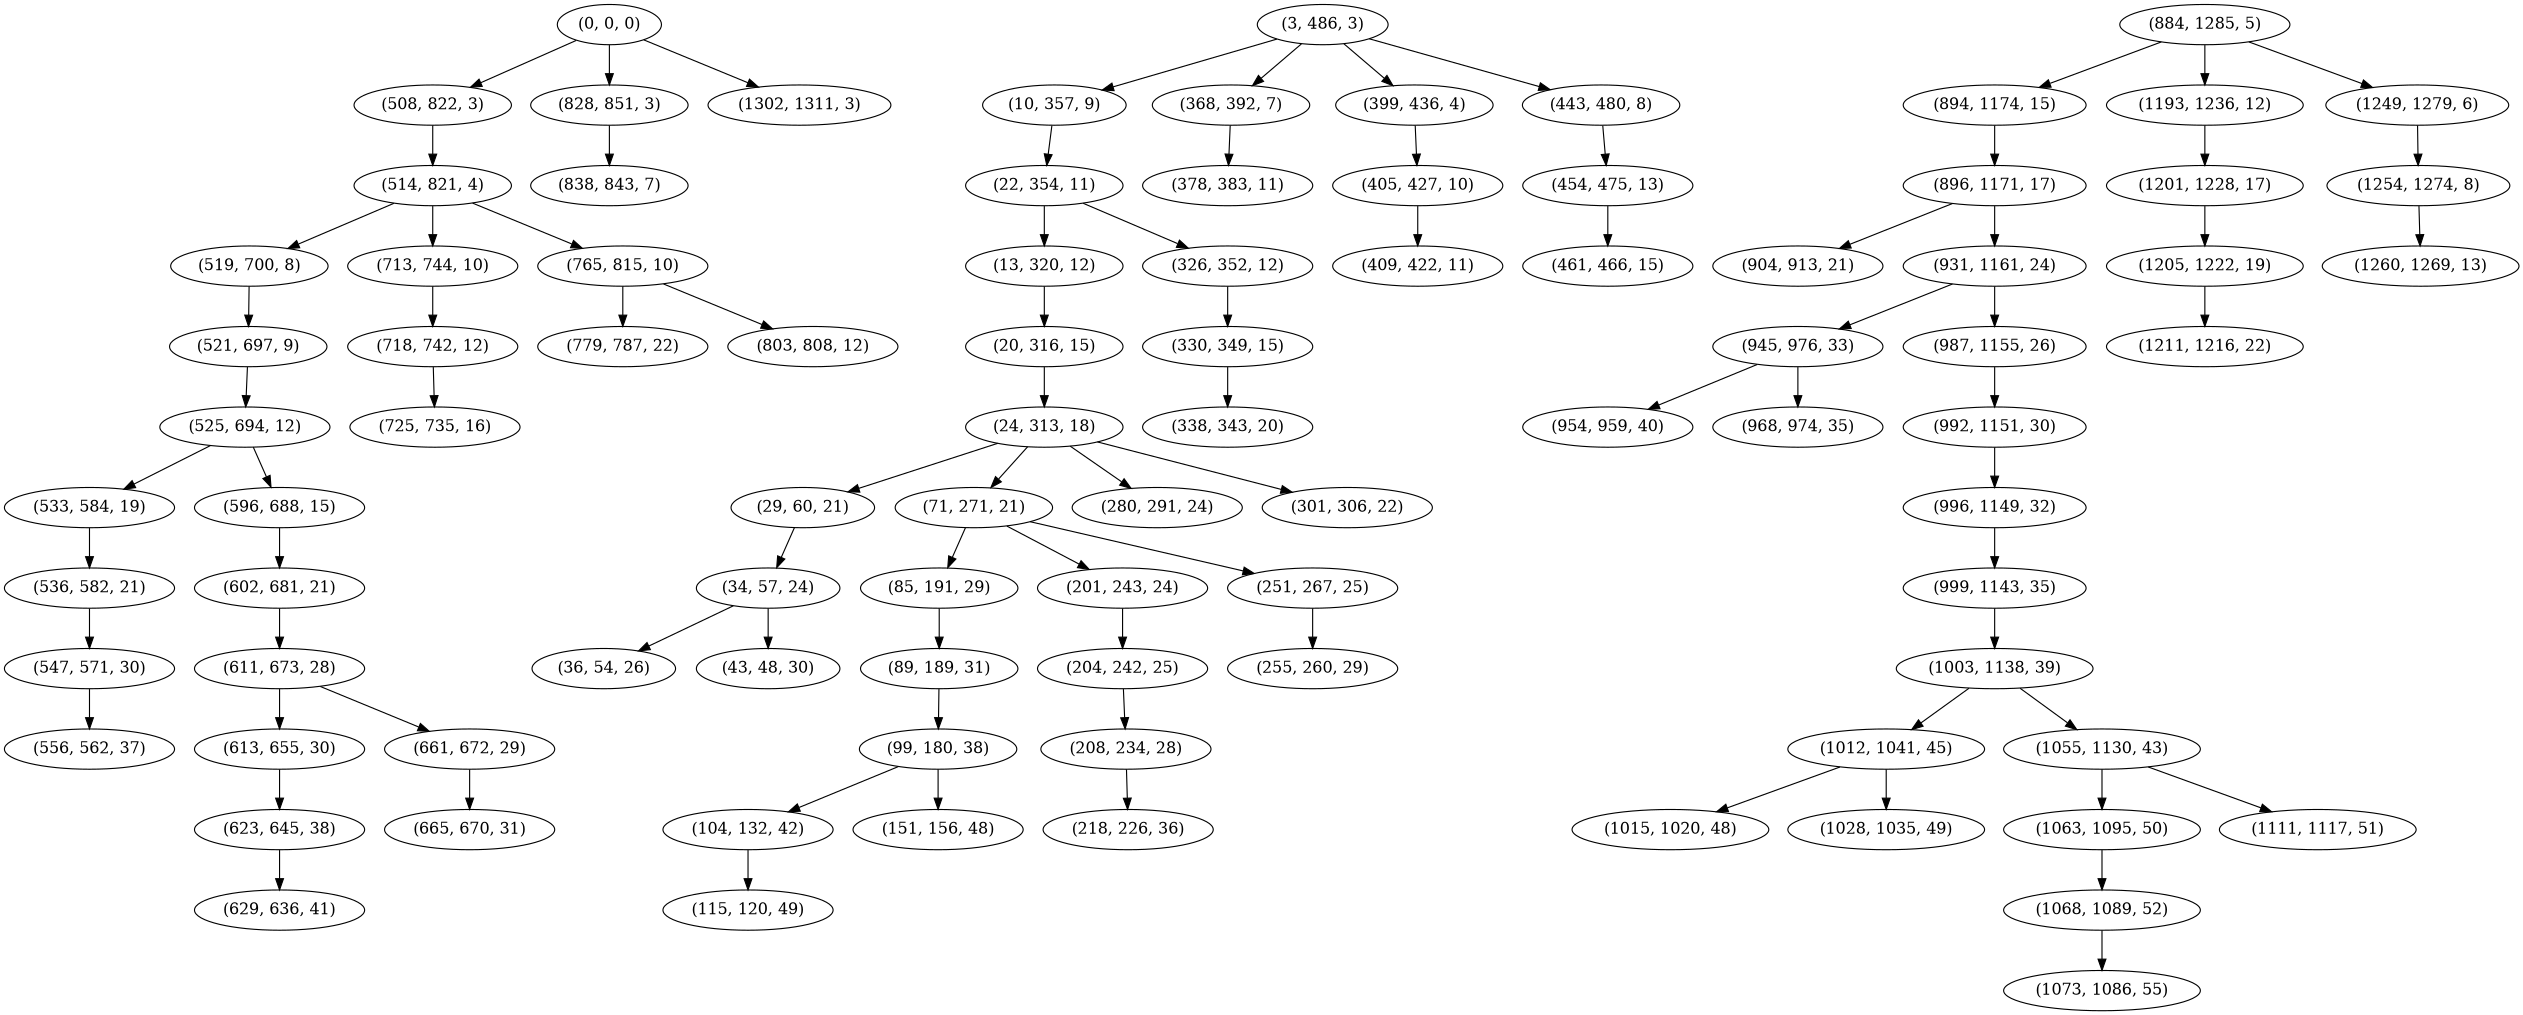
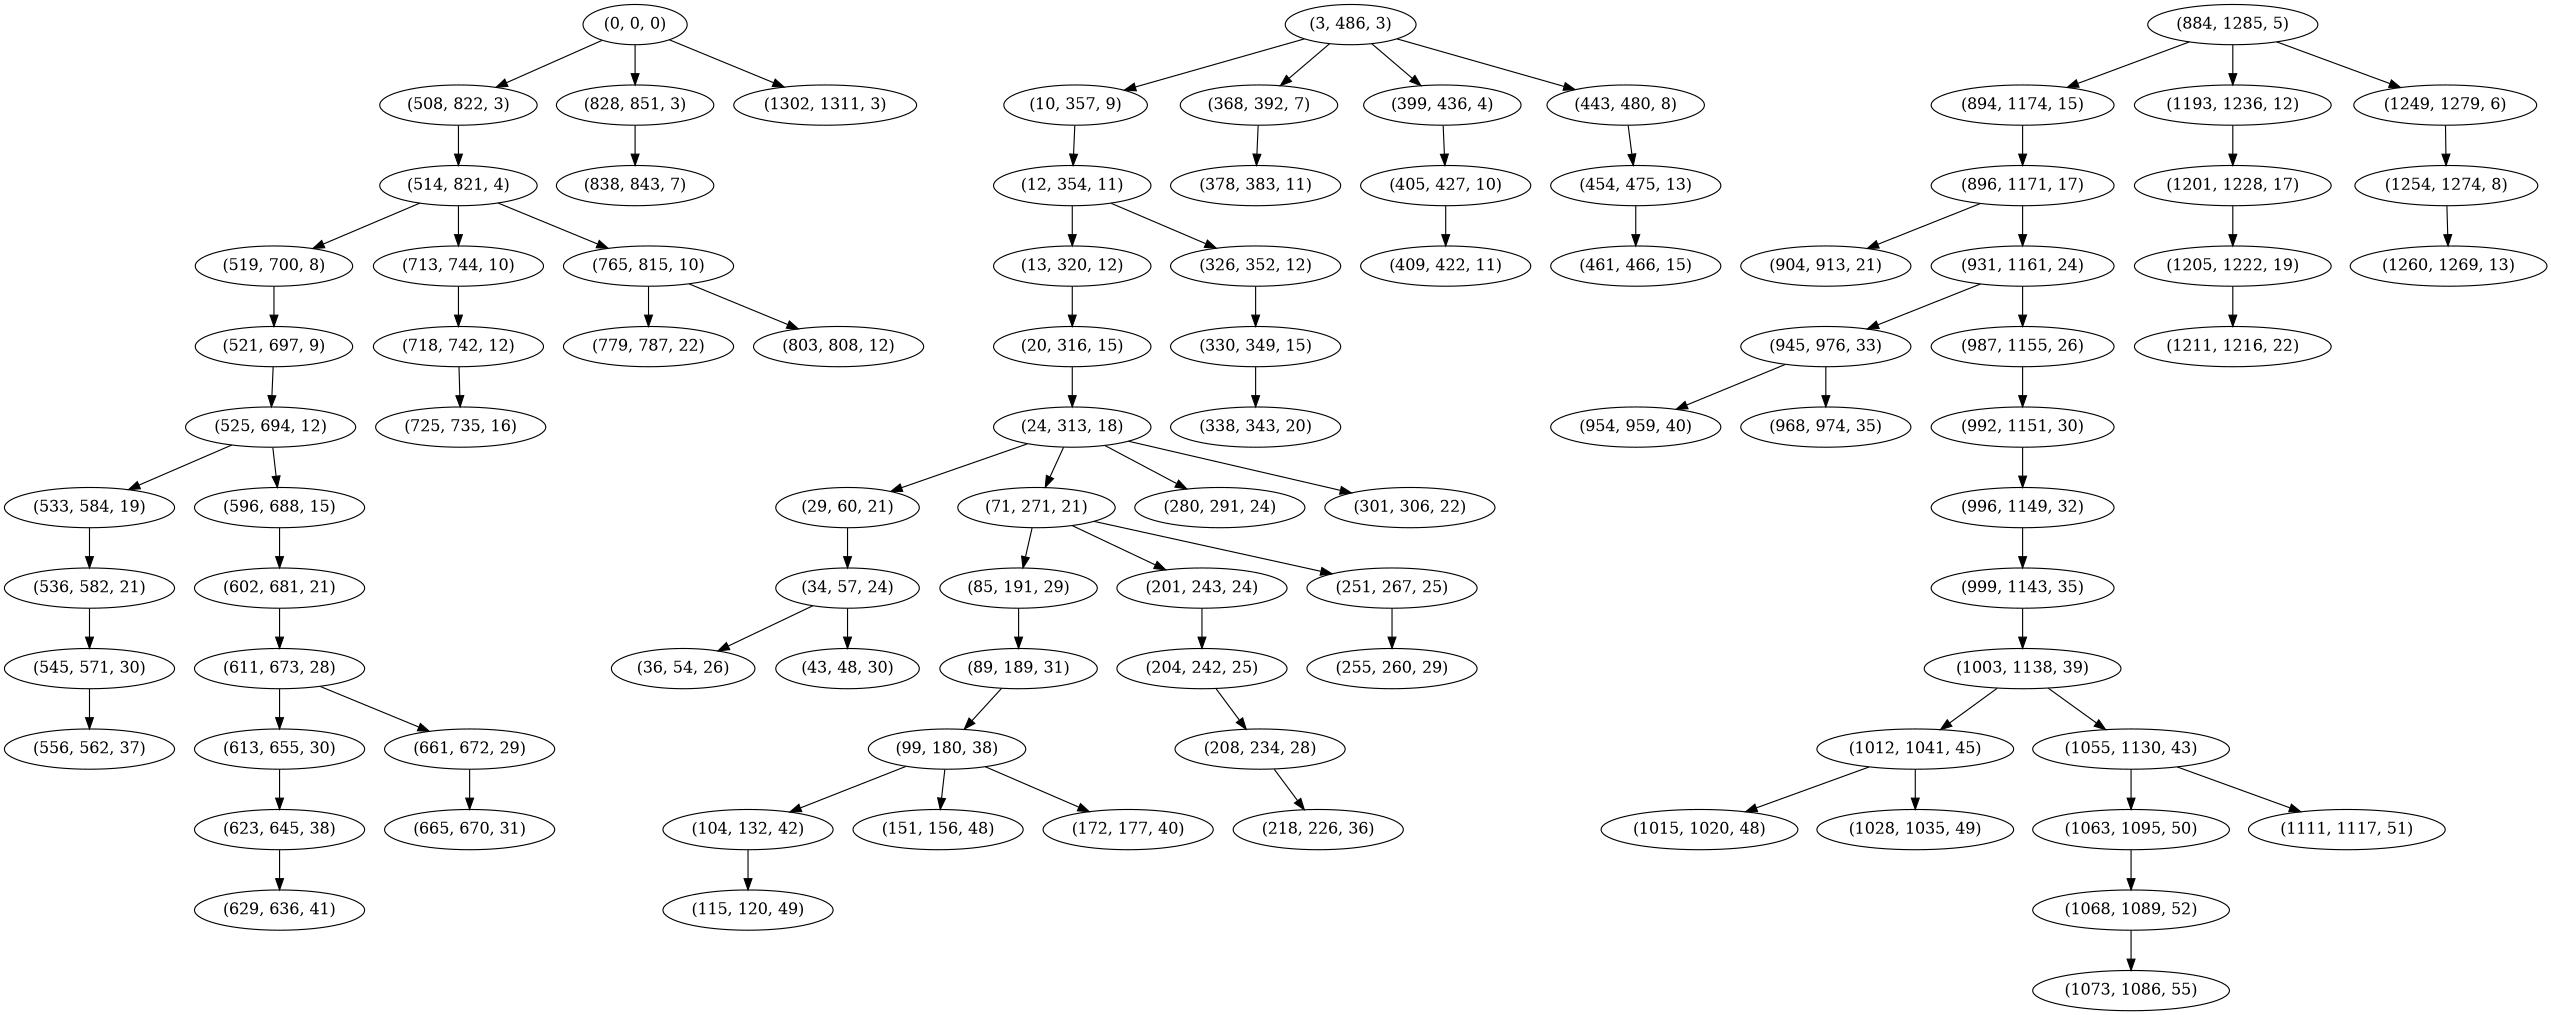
  digraph {
    "(0, 0, 0)"
    "(508, 822, 3)"
    "(828, 851, 3)"
    "(1302, 1311, 3)"
    "(3, 486, 3)"
    "(10, 357, 9)"
    "(368, 392, 7)"
    "(399, 436, 4)"
    "(443, 480, 8)"
    "(514, 821, 4)"
    "(838, 843, 7)"
    "(884, 1285, 5)"
    "(894, 1174, 15)"
    "(1193, 1236, 12)"
    "(1249, 1279, 6)"
-   "(12, 354, 11)" [label="(22, 354, 11)"]
+   "(12, 354, 11)"
    "(378, 383, 11)"
    "(405, 427, 10)"
    "(454, 475, 13)"
    "(13, 320, 12)"
    "(326, 352, 12)"
    "(20, 316, 15)"
    "(330, 349, 15)"
    "(24, 313, 18)"
    "(29, 60, 21)"
    "(71, 271, 21)"
    "(280, 291, 24)"
    "(301, 306, 22)"
    "(34, 57, 24)"
    "(85, 191, 29)"
    "(201, 243, 24)"
    "(251, 267, 25)"
    "(36, 54, 26)"
    "(43, 48, 30)"
    "(89, 189, 31)"
    "(204, 242, 25)"
    "(255, 260, 29)"
    "(99, 180, 38)"
    "(104, 132, 42)"
    "(151, 156, 48)"
+   "(172, 177, 40)"
    "(115, 120, 49)"
    "(208, 234, 28)"
    "(218, 226, 36)"
    "(338, 343, 20)"
    "(409, 422, 11)"
    "(461, 466, 15)"
    "(519, 700, 8)"
    "(713, 744, 10)"
    "(765, 815, 10)"
    "(521, 697, 9)"
    "(718, 742, 12)"
    "(779, 787, 22)"
    "(803, 808, 12)"
    "(525, 694, 12)"
    "(533, 584, 19)"
    "(596, 688, 15)"
    "(536, 582, 21)"
    "(602, 681, 21)"
-   "(545, 571, 30)" [label="(547, 571, 30)"]
+   "(545, 571, 30)"
    "(556, 562, 37)"
    "(611, 673, 28)"
    "(613, 655, 30)"
    "(661, 672, 29)"
    "(623, 645, 38)"
    "(665, 670, 31)"
    "(629, 636, 41)"
    "(725, 735, 16)"
    "(896, 1171, 17)"
    "(1201, 1228, 17)"
    "(1254, 1274, 8)"
    "(904, 913, 21)"
    "(931, 1161, 24)"
    "(945, 976, 33)"
    "(987, 1155, 26)"
    "(954, 959, 40)"
    "(968, 974, 35)"
    "(992, 1151, 30)"
    "(996, 1149, 32)"
    "(999, 1143, 35)"
    "(1003, 1138, 39)"
    "(1012, 1041, 45)"
    "(1055, 1130, 43)"
    "(1015, 1020, 48)"
    "(1028, 1035, 49)"
    "(1063, 1095, 50)"
    "(1111, 1117, 51)"
    "(1068, 1089, 52)"
    "(1073, 1086, 55)"
    "(1205, 1222, 19)"
    "(1211, 1216, 22)"
    "(1260, 1269, 13)"
    "(0, 0, 0)" -> "(508, 822, 3)"
    "(0, 0, 0)" -> "(828, 851, 3)"
    "(0, 0, 0)" -> "(1302, 1311, 3)"
    "(508, 822, 3)" -> "(514, 821, 4)"
    "(828, 851, 3)" -> "(838, 843, 7)"
    "(3, 486, 3)" -> "(10, 357, 9)"
    "(3, 486, 3)" -> "(368, 392, 7)"
    "(3, 486, 3)" -> "(399, 436, 4)"
    "(3, 486, 3)" -> "(443, 480, 8)"
    "(10, 357, 9)" -> "(12, 354, 11)"
    "(368, 392, 7)" -> "(378, 383, 11)"
    "(399, 436, 4)" -> "(405, 427, 10)"
    "(443, 480, 8)" -> "(454, 475, 13)"
    "(514, 821, 4)" -> "(519, 700, 8)"
    "(514, 821, 4)" -> "(713, 744, 10)"
    "(514, 821, 4)" -> "(765, 815, 10)"
    "(884, 1285, 5)" -> "(894, 1174, 15)"
    "(884, 1285, 5)" -> "(1193, 1236, 12)"
    "(884, 1285, 5)" -> "(1249, 1279, 6)"
    "(894, 1174, 15)" -> "(896, 1171, 17)"
    "(1193, 1236, 12)" -> "(1201, 1228, 17)"
    "(1249, 1279, 6)" -> "(1254, 1274, 8)"
    "(12, 354, 11)" -> "(13, 320, 12)"
    "(12, 354, 11)" -> "(326, 352, 12)"
    "(405, 427, 10)" -> "(409, 422, 11)"
    "(454, 475, 13)" -> "(461, 466, 15)"
    "(13, 320, 12)" -> "(20, 316, 15)"
    "(326, 352, 12)" -> "(330, 349, 15)"
    "(20, 316, 15)" -> "(24, 313, 18)"
    "(330, 349, 15)" -> "(338, 343, 20)"
    "(24, 313, 18)" -> "(29, 60, 21)"
    "(24, 313, 18)" -> "(71, 271, 21)"
    "(24, 313, 18)" -> "(280, 291, 24)"
    "(24, 313, 18)" -> "(301, 306, 22)"
    "(29, 60, 21)" -> "(34, 57, 24)"
    "(71, 271, 21)" -> "(85, 191, 29)"
    "(71, 271, 21)" -> "(201, 243, 24)"
    "(71, 271, 21)" -> "(251, 267, 25)"
    "(34, 57, 24)" -> "(36, 54, 26)"
    "(34, 57, 24)" -> "(43, 48, 30)"
    "(85, 191, 29)" -> "(89, 189, 31)"
    "(201, 243, 24)" -> "(204, 242, 25)"
    "(251, 267, 25)" -> "(255, 260, 29)"
    "(89, 189, 31)" -> "(99, 180, 38)"
    "(204, 242, 25)" -> "(208, 234, 28)"
    "(99, 180, 38)" -> "(104, 132, 42)"
    "(99, 180, 38)" -> "(151, 156, 48)"
+   "(99, 180, 38)" -> "(172, 177, 40)"
    "(104, 132, 42)" -> "(115, 120, 49)"
    "(208, 234, 28)" -> "(218, 226, 36)"
    "(519, 700, 8)" -> "(521, 697, 9)"
    "(713, 744, 10)" -> "(718, 742, 12)"
    "(765, 815, 10)" -> "(779, 787, 22)"
    "(765, 815, 10)" -> "(803, 808, 12)"
    "(521, 697, 9)" -> "(525, 694, 12)"
    "(718, 742, 12)" -> "(725, 735, 16)"
    "(525, 694, 12)" -> "(533, 584, 19)"
    "(525, 694, 12)" -> "(596, 688, 15)"
    "(533, 584, 19)" -> "(536, 582, 21)"
    "(596, 688, 15)" -> "(602, 681, 21)"
    "(536, 582, 21)" -> "(545, 571, 30)"
    "(602, 681, 21)" -> "(611, 673, 28)"
    "(545, 571, 30)" -> "(556, 562, 37)"
    "(611, 673, 28)" -> "(613, 655, 30)"
    "(611, 673, 28)" -> "(661, 672, 29)"
    "(613, 655, 30)" -> "(623, 645, 38)"
    "(661, 672, 29)" -> "(665, 670, 31)"
    "(623, 645, 38)" -> "(629, 636, 41)"
    "(896, 1171, 17)" -> "(904, 913, 21)"
    "(896, 1171, 17)" -> "(931, 1161, 24)"
    "(1201, 1228, 17)" -> "(1205, 1222, 19)"
    "(1254, 1274, 8)" -> "(1260, 1269, 13)"
    "(931, 1161, 24)" -> "(945, 976, 33)"
    "(931, 1161, 24)" -> "(987, 1155, 26)"
    "(945, 976, 33)" -> "(954, 959, 40)"
    "(945, 976, 33)" -> "(968, 974, 35)"
    "(987, 1155, 26)" -> "(992, 1151, 30)"
    "(992, 1151, 30)" -> "(996, 1149, 32)"
    "(996, 1149, 32)" -> "(999, 1143, 35)"
    "(999, 1143, 35)" -> "(1003, 1138, 39)"
    "(1003, 1138, 39)" -> "(1012, 1041, 45)"
    "(1003, 1138, 39)" -> "(1055, 1130, 43)"
    "(1012, 1041, 45)" -> "(1015, 1020, 48)"
    "(1012, 1041, 45)" -> "(1028, 1035, 49)"
    "(1055, 1130, 43)" -> "(1063, 1095, 50)"
    "(1055, 1130, 43)" -> "(1111, 1117, 51)"
    "(1063, 1095, 50)" -> "(1068, 1089, 52)"
    "(1068, 1089, 52)" -> "(1073, 1086, 55)"
    "(1205, 1222, 19)" -> "(1211, 1216, 22)"
  }
